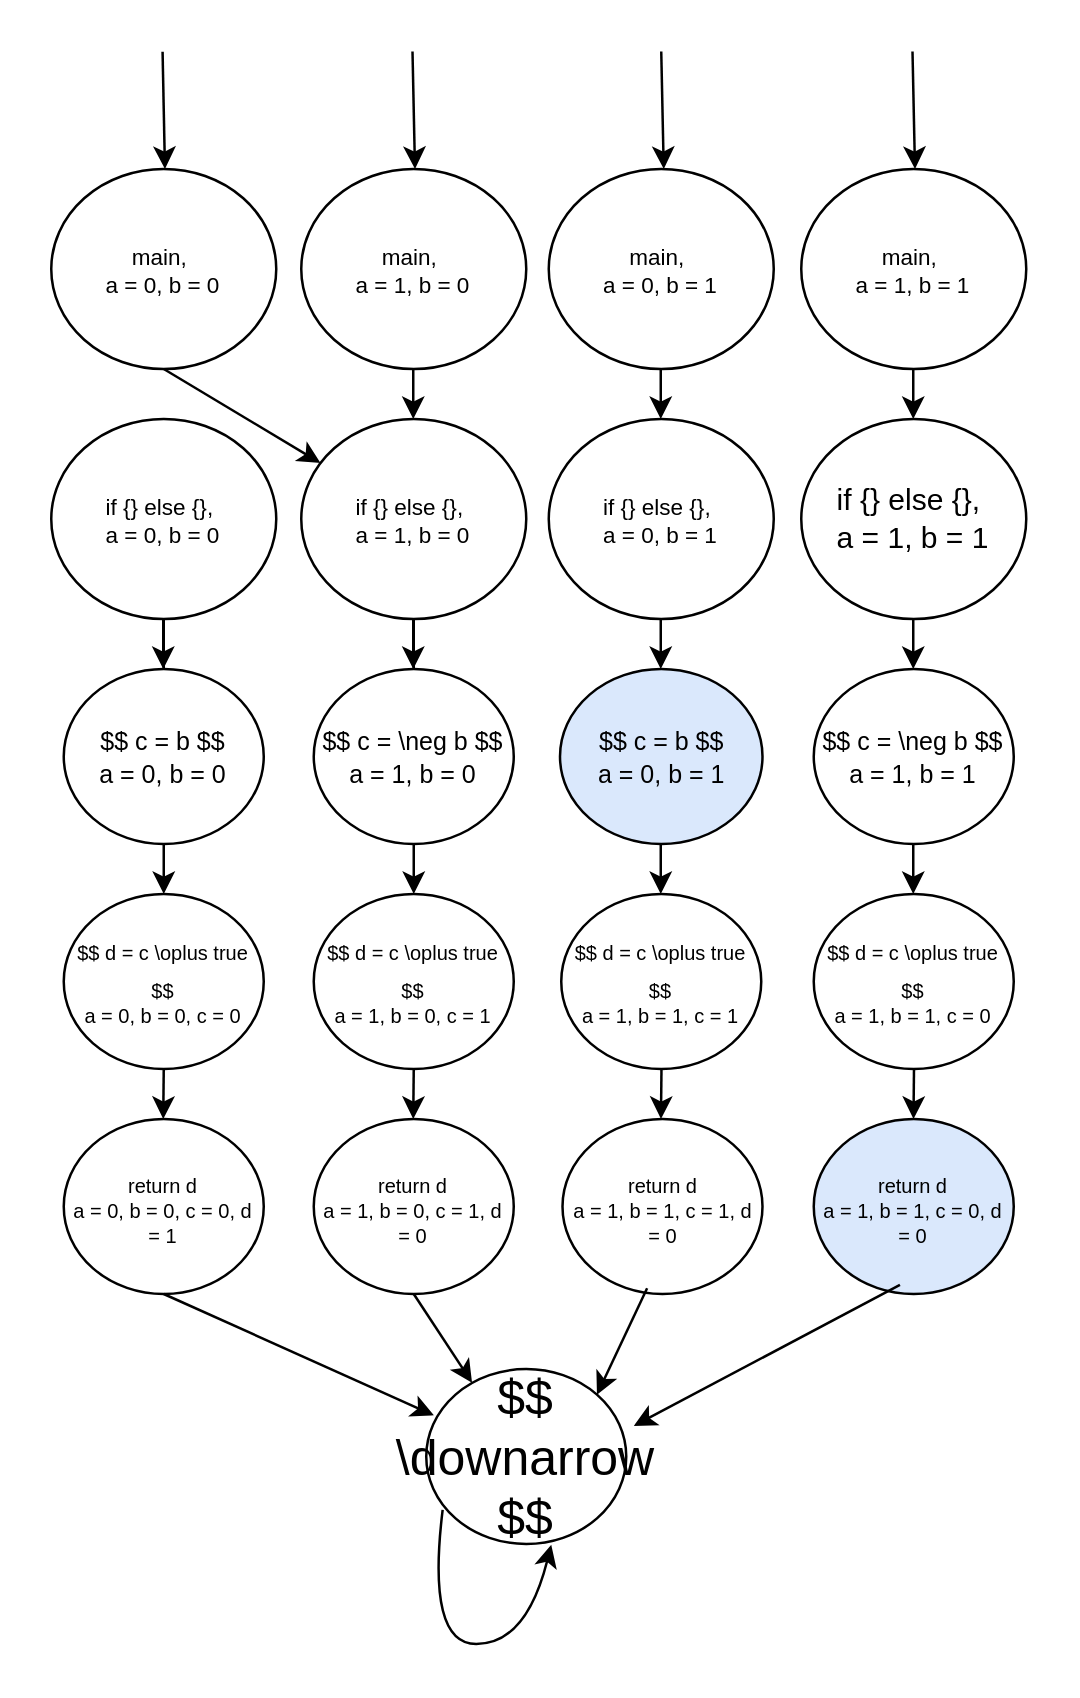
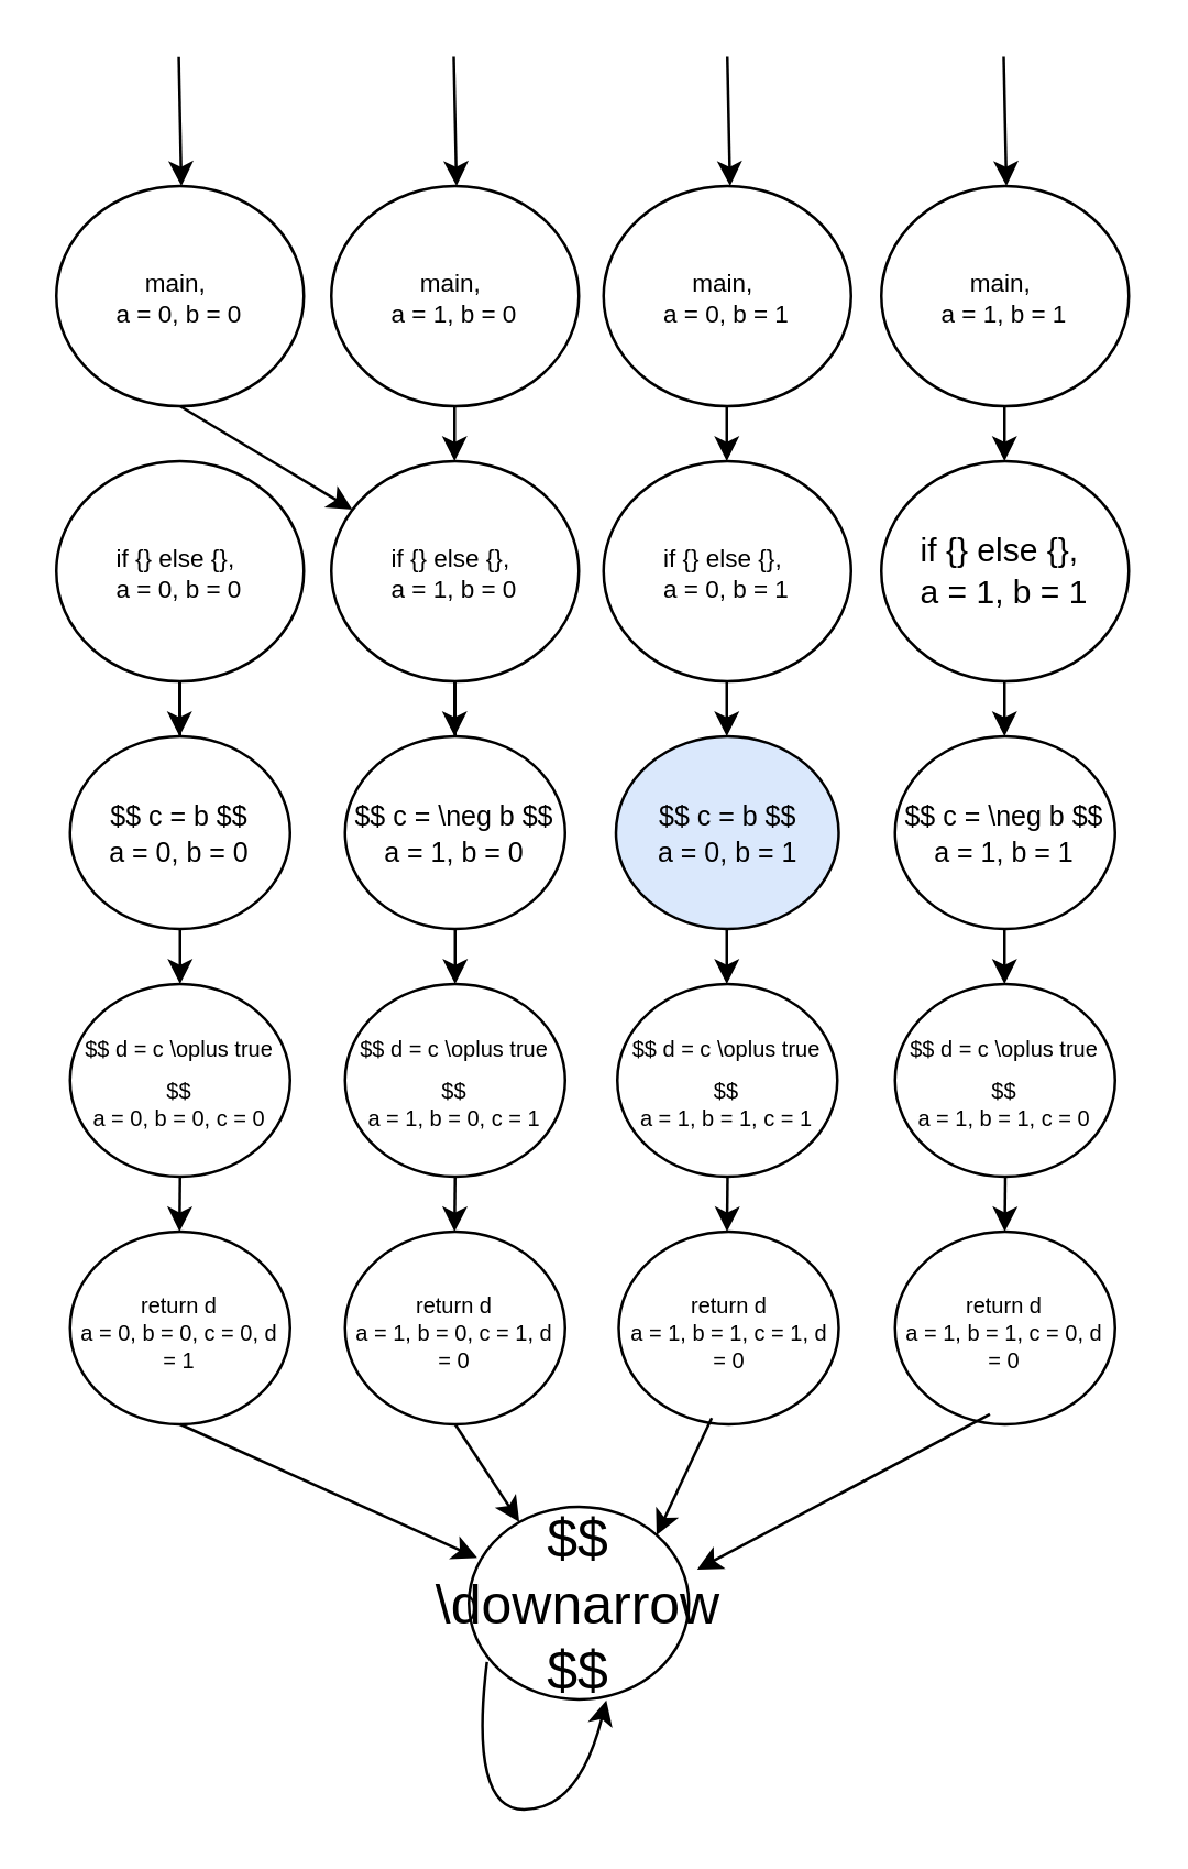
  <mxCell id="0" />
  <mxCell id="1" parent="0" />
  <mxCell id="2" value="&lt;font style=&quot;font-size: 9px;&quot;&gt;main,&amp;nbsp;&lt;/font&gt;&lt;div style=&quot;font-size: 9px;&quot;&gt;&lt;font style=&quot;font-size: 9px;&quot;&gt;a = 1, b = 1&lt;/font&gt;&lt;/div&gt;" style="ellipse;whiteSpace=wrap;html=1;" vertex="1" parent="1"><mxGeometry x="320" y="67" width="90" height="80" as="geometry" /></mxCell>
  <mxCell id="3" value="&lt;font style=&quot;font-size: 9px;&quot;&gt;main,&amp;nbsp;&lt;/font&gt;&lt;div style=&quot;font-size: 9px;&quot;&gt;&lt;font style=&quot;font-size: 9px;&quot;&gt;a = 0, b = 0&lt;/font&gt;&lt;/div&gt;" style="ellipse;whiteSpace=wrap;html=1;" vertex="1" parent="1"><mxGeometry x="20" y="67" width="90" height="80" as="geometry" /></mxCell>
  <mxCell id="4" value="&lt;font style=&quot;font-size: 9px;&quot;&gt;main,&amp;nbsp;&lt;/font&gt;&lt;div style=&quot;font-size: 9px;&quot;&gt;&lt;font style=&quot;font-size: 9px;&quot;&gt;a = 1, b = 0&lt;/font&gt;&lt;/div&gt;" style="ellipse;whiteSpace=wrap;html=1;" vertex="1" parent="1"><mxGeometry x="120" y="67" width="90" height="80" as="geometry" /></mxCell>
  <mxCell id="5" value="&lt;font style=&quot;font-size: 9px;&quot;&gt;main,&amp;nbsp;&lt;/font&gt;&lt;div style=&quot;font-size: 9px;&quot;&gt;&lt;font style=&quot;font-size: 9px;&quot;&gt;a = 0, b = 1&lt;/font&gt;&lt;/div&gt;" style="ellipse;whiteSpace=wrap;html=1;" vertex="1" parent="1"><mxGeometry x="219" y="67" width="90" height="80" as="geometry" /></mxCell>
  <mxCell id="6" value="" style="edgeStyle=orthogonalEdgeStyle;rounded=0;orthogonalLoop=1;jettySize=auto;html=1;" edge="1" parent="1" source="7" target="24"><mxGeometry relative="1" as="geometry" /></mxCell>
  <mxCell id="7" value="&lt;font style=&quot;font-size: 9px;&quot;&gt;if {} else {},&amp;nbsp;&lt;/font&gt;&lt;div style=&quot;font-size: 9px;&quot;&gt;&lt;font style=&quot;font-size: 9px;&quot;&gt;a = 0, b = 0&lt;/font&gt;&lt;/div&gt;" style="ellipse;whiteSpace=wrap;html=1;" vertex="1" parent="1"><mxGeometry x="20" y="167" width="90" height="80" as="geometry" /></mxCell>
  <mxCell id="8" value="" style="edgeStyle=orthogonalEdgeStyle;rounded=0;orthogonalLoop=1;jettySize=auto;html=1;" edge="1" parent="1" source="9" target="25"><mxGeometry relative="1" as="geometry" /></mxCell>
  <mxCell id="9" value="&lt;font style=&quot;font-size: 9px;&quot;&gt;if {} else {},&amp;nbsp;&lt;/font&gt;&lt;div style=&quot;font-size: 9px;&quot;&gt;&lt;font style=&quot;font-size: 9px;&quot;&gt;a = 1, b = 0&lt;/font&gt;&lt;/div&gt;" style="ellipse;whiteSpace=wrap;html=1;" vertex="1" parent="1"><mxGeometry x="120" y="167" width="90" height="80" as="geometry" /></mxCell>
  <mxCell id="10" value="&lt;font style=&quot;font-size: 9px;&quot;&gt;if {} else {},&amp;nbsp;&lt;/font&gt;&lt;div style=&quot;font-size: 9px;&quot;&gt;&lt;font style=&quot;font-size: 9px;&quot;&gt;a = 0, b = 1&lt;/font&gt;&lt;/div&gt;" style="ellipse;whiteSpace=wrap;html=1;" vertex="1" parent="1"><mxGeometry x="219" y="167" width="90" height="80" as="geometry" /></mxCell>
  <mxCell id="11" value="if {} else {},&amp;nbsp;&lt;div&gt;a = 1, b = 1&lt;/div&gt;" style="ellipse;whiteSpace=wrap;html=1;" vertex="1" parent="1"><mxGeometry x="320" y="167" width="90" height="80" as="geometry" /></mxCell>
  <mxCell id="12" value="" style="endArrow=classic;html=1;rounded=0;exitX=0.5;exitY=1;exitDx=0;exitDy=0;" edge="1" parent="1" source="3" target="9"><mxGeometry width="50" height="50" relative="1" as="geometry"><mxPoint x="150" y="197" as="sourcePoint" /><mxPoint x="200" y="147" as="targetPoint" /></mxGeometry></mxCell>
  <mxCell id="13" value="" style="endArrow=classic;html=1;rounded=0;exitX=0.5;exitY=1;exitDx=0;exitDy=0;entryX=0.5;entryY=0;entryDx=0;entryDy=0;" edge="1" parent="1"><mxGeometry width="50" height="50" relative="1" as="geometry"><mxPoint x="164.8" y="147" as="sourcePoint" /><mxPoint x="164.8" y="167" as="targetPoint" /></mxGeometry></mxCell>
  <mxCell id="14" value="" style="endArrow=classic;html=1;rounded=0;exitX=0.5;exitY=1;exitDx=0;exitDy=0;entryX=0.5;entryY=0;entryDx=0;entryDy=0;" edge="1" parent="1"><mxGeometry width="50" height="50" relative="1" as="geometry"><mxPoint x="263.8" y="147" as="sourcePoint" /><mxPoint x="263.8" y="167" as="targetPoint" /></mxGeometry></mxCell>
  <mxCell id="15" value="" style="endArrow=classic;html=1;rounded=0;exitX=0.5;exitY=1;exitDx=0;exitDy=0;entryX=0.5;entryY=0;entryDx=0;entryDy=0;" edge="1" parent="1"><mxGeometry width="50" height="50" relative="1" as="geometry"><mxPoint x="364.8" y="147" as="sourcePoint" /><mxPoint x="364.8" y="167" as="targetPoint" /></mxGeometry></mxCell>
  <mxCell id="16" value="&lt;font style=&quot;font-size: 10px;&quot;&gt;$$ c = b $$&lt;/font&gt;&lt;div style=&quot;font-size: 10px;&quot;&gt;&lt;font style=&quot;font-size: 10px;&quot;&gt;a = 0, b = 0&lt;/font&gt;&lt;/div&gt;" style="ellipse;whiteSpace=wrap;html=1;" vertex="1" parent="1"><mxGeometry x="25" y="267" width="80" height="70" as="geometry" /></mxCell>
  <mxCell id="17" value="&lt;font style=&quot;font-size: 10px;&quot;&gt;$$ c = \neg b $$&lt;/font&gt;&lt;div style=&quot;font-size: 10px;&quot;&gt;&lt;font style=&quot;font-size: 10px;&quot;&gt;a = 1, b = 0&lt;/font&gt;&lt;/div&gt;" style="ellipse;whiteSpace=wrap;html=1;" vertex="1" parent="1"><mxGeometry x="125" y="267" width="80" height="70" as="geometry" /></mxCell>
  <mxCell id="18" value="&lt;font style=&quot;font-size: 10px;&quot;&gt;$$ c = b $$&lt;/font&gt;&lt;div style=&quot;font-size: 10px;&quot;&gt;&lt;font style=&quot;font-size: 10px;&quot;&gt;a = 0, b = 1&lt;/font&gt;&lt;/div&gt;" style="ellipse;whiteSpace=wrap;html=1;fillColor=#dae8fc;" vertex="1" parent="1"><mxGeometry x="223.5" y="267" width="81" height="70" as="geometry" /></mxCell>
  <mxCell id="19" value="&lt;font style=&quot;font-size: 10px;&quot;&gt;$$ c = \neg b $$&lt;/font&gt;&lt;div style=&quot;font-size: 10px;&quot;&gt;&lt;font style=&quot;font-size: 10px;&quot;&gt;a = 1, b = 1&lt;/font&gt;&lt;/div&gt;" style="ellipse;whiteSpace=wrap;html=1;" vertex="1" parent="1"><mxGeometry x="325" y="267" width="80" height="70" as="geometry" /></mxCell>
  <mxCell id="20" value="" style="endArrow=classic;html=1;rounded=0;exitX=0.5;exitY=1;exitDx=0;exitDy=0;entryX=0.5;entryY=0;entryDx=0;entryDy=0;" edge="1" parent="1"><mxGeometry width="50" height="50" relative="1" as="geometry"><mxPoint x="64.8" y="247" as="sourcePoint" /><mxPoint x="64.8" y="267" as="targetPoint" /></mxGeometry></mxCell>
  <mxCell id="21" value="" style="endArrow=classic;html=1;rounded=0;exitX=0.5;exitY=1;exitDx=0;exitDy=0;entryX=0.5;entryY=0;entryDx=0;entryDy=0;" edge="1" parent="1"><mxGeometry width="50" height="50" relative="1" as="geometry"><mxPoint x="164.8" y="247" as="sourcePoint" /><mxPoint x="164.8" y="267" as="targetPoint" /></mxGeometry></mxCell>
  <mxCell id="22" value="" style="endArrow=classic;html=1;rounded=0;exitX=0.5;exitY=1;exitDx=0;exitDy=0;entryX=0.5;entryY=0;entryDx=0;entryDy=0;" edge="1" parent="1"><mxGeometry width="50" height="50" relative="1" as="geometry"><mxPoint x="263.8" y="247" as="sourcePoint" /><mxPoint x="263.8" y="267" as="targetPoint" /></mxGeometry></mxCell>
  <mxCell id="23" value="" style="endArrow=classic;html=1;rounded=0;exitX=0.5;exitY=1;exitDx=0;exitDy=0;entryX=0.5;entryY=0;entryDx=0;entryDy=0;" edge="1" parent="1"><mxGeometry width="50" height="50" relative="1" as="geometry"><mxPoint x="364.8" y="247" as="sourcePoint" /><mxPoint x="364.8" y="267" as="targetPoint" /></mxGeometry></mxCell>
  <mxCell id="24" value="&lt;font style=&quot;font-size: 8px;&quot;&gt;$$ d = c \oplus true $$&lt;/font&gt;&lt;div style=&quot;font-size: 8px;&quot;&gt;&lt;font style=&quot;font-size: 8px;&quot;&gt;a = 0, b = 0, c = 0&lt;/font&gt;&lt;/div&gt;" style="ellipse;whiteSpace=wrap;html=1;" vertex="1" parent="1"><mxGeometry x="25" y="357" width="80" height="70" as="geometry" /></mxCell>
  <mxCell id="25" value="&lt;font style=&quot;font-size: 8px;&quot;&gt;$$ d = c \oplus true $$&lt;/font&gt;&lt;div style=&quot;font-size: 8px;&quot;&gt;&lt;font style=&quot;font-size: 8px;&quot;&gt;a = 1, b = 0, c = 1&lt;/font&gt;&lt;/div&gt;" style="ellipse;whiteSpace=wrap;html=1;" vertex="1" parent="1"><mxGeometry x="125" y="357" width="80" height="70" as="geometry" /></mxCell>
  <mxCell id="26" value="" style="endArrow=classic;html=1;rounded=0;entryX=0.455;entryY=-0.039;entryDx=0;entryDy=0;entryPerimeter=0;" edge="1" parent="1"><mxGeometry width="50" height="50" relative="1" as="geometry"><mxPoint x="64.53" y="20.12" as="sourcePoint" /><mxPoint x="65.48" y="67" as="targetPoint" /></mxGeometry></mxCell>
  <mxCell id="27" value="" style="endArrow=classic;html=1;rounded=0;entryX=0.455;entryY=-0.039;entryDx=0;entryDy=0;entryPerimeter=0;" edge="1" parent="1"><mxGeometry width="50" height="50" relative="1" as="geometry"><mxPoint x="164.5" y="20" as="sourcePoint" /><mxPoint x="165.5" y="67" as="targetPoint" /></mxGeometry></mxCell>
  <mxCell id="28" value="" style="endArrow=classic;html=1;rounded=0;entryX=0.455;entryY=-0.039;entryDx=0;entryDy=0;entryPerimeter=0;" edge="1" parent="1"><mxGeometry width="50" height="50" relative="1" as="geometry"><mxPoint x="264" y="20" as="sourcePoint" /><mxPoint x="265" y="67" as="targetPoint" /></mxGeometry></mxCell>
  <mxCell id="29" value="" style="endArrow=classic;html=1;rounded=0;entryX=0.455;entryY=-0.039;entryDx=0;entryDy=0;entryPerimeter=0;" edge="1" parent="1"><mxGeometry width="50" height="50" relative="1" as="geometry"><mxPoint x="364.5" y="20" as="sourcePoint" /><mxPoint x="365.5" y="67" as="targetPoint" /></mxGeometry></mxCell>
  <mxCell id="30" value="&lt;font style=&quot;font-size: 8px;&quot;&gt;$$ d = c \oplus true $$&lt;/font&gt;&lt;div style=&quot;font-size: 8px;&quot;&gt;&lt;font style=&quot;font-size: 8px;&quot;&gt;a = 1, b = 1, c = 1&lt;/font&gt;&lt;/div&gt;" style="ellipse;whiteSpace=wrap;html=1;" vertex="1" parent="1"><mxGeometry x="224" y="357" width="80" height="70" as="geometry" /></mxCell>
  <mxCell id="31" value="&lt;font style=&quot;font-size: 8px;&quot;&gt;$$ d = c \oplus true $$&lt;/font&gt;&lt;div style=&quot;font-size: 8px;&quot;&gt;&lt;font style=&quot;font-size: 8px;&quot;&gt;a = 1, b = 1, c = 0&lt;/font&gt;&lt;/div&gt;" style="ellipse;whiteSpace=wrap;html=1;" vertex="1" parent="1"><mxGeometry x="325" y="357" width="80" height="70" as="geometry" /></mxCell>
  <mxCell id="32" value="" style="endArrow=classic;html=1;rounded=0;exitX=0.5;exitY=1;exitDx=0;exitDy=0;entryX=0.5;entryY=0;entryDx=0;entryDy=0;" edge="1" parent="1"><mxGeometry width="50" height="50" relative="1" as="geometry"><mxPoint x="364.8" y="337" as="sourcePoint" /><mxPoint x="364.8" y="357" as="targetPoint" /></mxGeometry></mxCell>
  <mxCell id="33" value="" style="endArrow=classic;html=1;rounded=0;exitX=0.5;exitY=1;exitDx=0;exitDy=0;entryX=0.5;entryY=0;entryDx=0;entryDy=0;" edge="1" parent="1"><mxGeometry width="50" height="50" relative="1" as="geometry"><mxPoint x="263.8" y="337" as="sourcePoint" /><mxPoint x="263.8" y="357" as="targetPoint" /></mxGeometry></mxCell>
  <mxCell id="34" value="&lt;font style=&quot;font-size: 8px;&quot;&gt;return d&lt;/font&gt;&lt;div style=&quot;font-size: 8px;&quot;&gt;&lt;font style=&quot;font-size: 8px;&quot;&gt;a = 0, b = 0, c = 0, d = 1&lt;/font&gt;&lt;/div&gt;" style="ellipse;whiteSpace=wrap;html=1;" vertex="1" parent="1"><mxGeometry x="25" y="447" width="80" height="70" as="geometry" /></mxCell>
  <mxCell id="35" value="&lt;font style=&quot;font-size: 8px;&quot;&gt;return d&lt;/font&gt;&lt;div style=&quot;font-size: 8px;&quot;&gt;&lt;font style=&quot;font-size: 8px;&quot;&gt;a = 1, b = 0, c = 1, d = 0&lt;/font&gt;&lt;/div&gt;" style="ellipse;whiteSpace=wrap;html=1;" vertex="1" parent="1"><mxGeometry x="125" y="447" width="80" height="70" as="geometry" /></mxCell>
  <mxCell id="36" value="&lt;font style=&quot;font-size: 8px;&quot;&gt;return d&lt;/font&gt;&lt;div style=&quot;font-size: 8px;&quot;&gt;&lt;font style=&quot;font-size: 8px;&quot;&gt;a = 1, b = 1, c = 1, d = 0&lt;/font&gt;&lt;/div&gt;" style="ellipse;whiteSpace=wrap;html=1;" vertex="1" parent="1"><mxGeometry x="224.5" y="447" width="80" height="70" as="geometry" /></mxCell>
- <mxCell id="37" value="&lt;font style=&quot;font-size: 8px;&quot;&gt;return d&lt;/font&gt;&lt;div style=&quot;font-size: 8px;&quot;&gt;&lt;font style=&quot;font-size: 8px;&quot;&gt;a = 1, b = 1, c = 0, d = 0&lt;/font&gt;&lt;/div&gt;" style="ellipse;whiteSpace=wrap;html=1;fillColor=#dae8fc;" vertex="1" parent="1"><mxGeometry x="325" y="447" width="80" height="70" as="geometry" /></mxCell>
+ <mxCell id="37" value="&lt;font style=&quot;font-size: 8px;&quot;&gt;return d&lt;/font&gt;&lt;div style=&quot;font-size: 8px;&quot;&gt;&lt;font style=&quot;font-size: 8px;&quot;&gt;a = 1, b = 1, c = 0, d = 0&lt;/font&gt;&lt;/div&gt;" style="ellipse;whiteSpace=wrap;html=1;" vertex="1" parent="1"><mxGeometry x="325" y="447" width="80" height="70" as="geometry" /></mxCell>
  <mxCell id="38" value="" style="edgeStyle=orthogonalEdgeStyle;rounded=0;orthogonalLoop=1;jettySize=auto;html=1;" edge="1" parent="1"><mxGeometry relative="1" as="geometry"><mxPoint x="65" y="427" as="sourcePoint" /><mxPoint x="64.8" y="447" as="targetPoint" /></mxGeometry></mxCell>
  <mxCell id="39" value="" style="edgeStyle=orthogonalEdgeStyle;rounded=0;orthogonalLoop=1;jettySize=auto;html=1;" edge="1" parent="1"><mxGeometry relative="1" as="geometry"><mxPoint x="165" y="427" as="sourcePoint" /><mxPoint x="164.8" y="447" as="targetPoint" /></mxGeometry></mxCell>
  <mxCell id="40" value="" style="edgeStyle=orthogonalEdgeStyle;rounded=0;orthogonalLoop=1;jettySize=auto;html=1;" edge="1" parent="1"><mxGeometry relative="1" as="geometry"><mxPoint x="264.09" y="427" as="sourcePoint" /><mxPoint x="263.89" y="447" as="targetPoint" /></mxGeometry></mxCell>
  <mxCell id="41" value="" style="edgeStyle=orthogonalEdgeStyle;rounded=0;orthogonalLoop=1;jettySize=auto;html=1;" edge="1" parent="1"><mxGeometry relative="1" as="geometry"><mxPoint x="365.1" y="427" as="sourcePoint" /><mxPoint x="364.9" y="447" as="targetPoint" /></mxGeometry></mxCell>
  <mxCell id="42" value="&lt;font style=&quot;font-size: 20px;&quot;&gt;$$ \downarrow $$&lt;/font&gt;" style="ellipse;whiteSpace=wrap;html=1;" vertex="1" parent="1"><mxGeometry x="170" y="547" width="80" height="70" as="geometry" /></mxCell>
  <mxCell id="43" value="" style="endArrow=classic;html=1;rounded=0;exitX=0.5;exitY=1;exitDx=0;exitDy=0;entryX=0.038;entryY=0.265;entryDx=0;entryDy=0;entryPerimeter=0;" edge="1" parent="1" source="34" target="42"><mxGeometry width="50" height="50" relative="1" as="geometry"><mxPoint x="200" y="467" as="sourcePoint" /><mxPoint x="250" y="417" as="targetPoint" /></mxGeometry></mxCell>
  <mxCell id="44" value="" style="endArrow=classic;html=1;rounded=0;exitX=0.5;exitY=1;exitDx=0;exitDy=0;entryX=0.229;entryY=0.078;entryDx=0;entryDy=0;entryPerimeter=0;" edge="1" parent="1" source="35" target="42"><mxGeometry width="50" height="50" relative="1" as="geometry"><mxPoint x="75" y="527" as="sourcePoint" /><mxPoint x="183" y="576" as="targetPoint" /></mxGeometry></mxCell>
  <mxCell id="45" value="" style="endArrow=classic;html=1;rounded=0;exitX=0.423;exitY=0.967;exitDx=0;exitDy=0;entryX=1;entryY=0;entryDx=0;entryDy=0;exitPerimeter=0;" edge="1" parent="1" source="36" target="42"><mxGeometry width="50" height="50" relative="1" as="geometry"><mxPoint x="85" y="537" as="sourcePoint" /><mxPoint x="193" y="586" as="targetPoint" /></mxGeometry></mxCell>
  <mxCell id="46" value="" style="endArrow=classic;html=1;rounded=0;exitX=0.431;exitY=0.948;exitDx=0;exitDy=0;entryX=1.038;entryY=0.325;entryDx=0;entryDy=0;entryPerimeter=0;exitPerimeter=0;" edge="1" parent="1" source="37" target="42"><mxGeometry width="50" height="50" relative="1" as="geometry"><mxPoint x="95" y="547" as="sourcePoint" /><mxPoint x="203" y="596" as="targetPoint" /></mxGeometry></mxCell>
  <mxCell id="47" value="" style="endArrow=classic;html=1;rounded=0;exitX=0.082;exitY=0.805;exitDx=0;exitDy=0;entryX=0.625;entryY=1.005;entryDx=0;entryDy=0;exitPerimeter=0;curved=1;entryPerimeter=0;" edge="1" parent="1" source="42" target="42"><mxGeometry width="50" height="50" relative="1" as="geometry"><mxPoint x="171.581" y="606.63" as="sourcePoint" /><mxPoint x="200" y="617" as="targetPoint" /><Array as="points"><mxPoint x="170" y="657" /><mxPoint x="210" y="657" /></Array></mxGeometry></mxCell>
